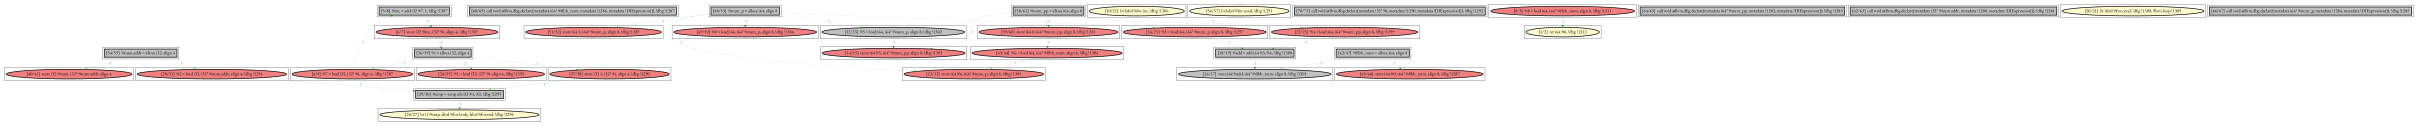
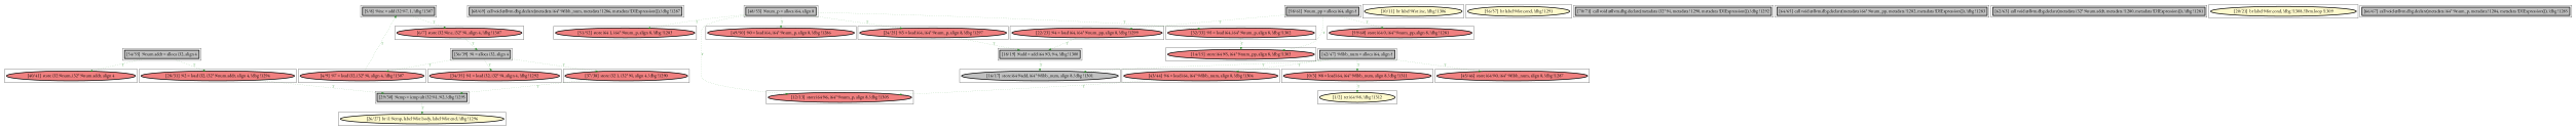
  digraph {
    fontname="EB Garamond"
    node [fillcolor=lightcoral fontname="EB Garamond" fontsize=20 penwidth=3.0 shape=ellipse style=filled]
    edge [color=forestgreen fontcolor=forestgreen fontname="EB Garamond" style=dotted]
    n1 [fillcolor=grey label="[29/30]  %cmp = icmp ult i32 %1, %2, !dbg !1295" shape=rectangle]
    n2 [fillcolor=grey label="[68/69]  call void @llvm.dbg.declare(metadata i64* %fibb_num, metadata !1286, metadata !DIExpression()), !dbg !1287" shape=rectangle]
    n3 [fillcolor=grey label="[54/55]  %num.addr = alloca i32, align 4" shape=rectangle]
    n4 [label="[51/52]  store i64 1, i64* %num_p, align 8, !dbg !1283"]
    n5 [fillcolor=lemonchiffon label="[10/11]  br label %for.inc, !dbg !1306"]
    n6 [label="[6/7]  store i32 %inc, i32* %i, align 4, !dbg !1307"]
    n7 [label="[43/44]  %6 = load i64, i64* %fibb_num, align 8, !dbg !1304"]
    n8 [fillcolor=lemonchiffon label="[56/57]  br label %for.cond, !dbg !1291"]
    n9 [fillcolor=grey label="[70/71]  call void @llvm.dbg.declare(metadata i32* %i, metadata !1290, metadata !DIExpression()), !dbg !1292" shape=rectangle]
    n10 [fillcolor=lemonchiffon label="[1/2]  ret i64 %8, !dbg !1312"]
    n11 [fillcolor=grey label="[64/65]  call void @llvm.dbg.declare(metadata i64* %num_pp, metadata !1282, metadata !DIExpression()), !dbg !1283" shape=rectangle]
    n12 [label="[49/50]  %0 = load i64, i64* %num_p, align 8, !dbg !1286"]
    n13 [fillcolor=grey label="[42/47]  %fibb_num = alloca i64, align 8" shape=rectangle]
    n14 [fillcolor=grey label="[36/39]  %i = alloca i32, align 4" shape=rectangle]
    n15 [fillcolor=grey label="[62/63]  call void @llvm.dbg.declare(metadata i32* %num.addr, metadata !1280, metadata !DIExpression()), !dbg !1281" shape=rectangle]
    n16 [fillcolor=grey label="[5/8]  %inc = add i32 %7, 1, !dbg !1307" shape=rectangle]
    n17 [label="[12/13]  store i64 %6, i64* %num_p, align 8, !dbg !1305"]
    n18 [label="[4/9]  %7 = load i32, i32* %i, align 4, !dbg !1307"]
    n19 [label="[28/31]  %2 = load i32, i32* %num.addr, align 4, !dbg !1294"]
    n20 [label="[14/15]  store i64 %5, i64* %num_pp, align 8, !dbg !1303"]
    n21 [label="[0/3]  %8 = load i64, i64* %fibb_num, align 8, !dbg !1311"]
    n22 [label="[59/60]  store i64 0, i64* %num_pp, align 8, !dbg !1281"]
    n23 [fillcolor=grey label="[48/53]  %num_p = alloca i64, align 8" shape=rectangle]
    n24 [fillcolor=grey label="[16/17]  store i64 %add, i64* %fibb_num, align 8, !dbg !1301"]
    n25 [label="[34/35]  %1 = load i32, i32* %i, align 4, !dbg !1292"]
    n26 [fillcolor=grey label="[18/19]  %add = add i64 %3, %4, !dbg !1300" shape=rectangle]
    n27 [fillcolor=grey label="[58/61]  %num_pp = alloca i64, align 8" shape=rectangle]
    n28 [fillcolor=lemonchiffon label="[20/21]  br label %for.cond, !dbg !1308, !llvm.loop !1309"]
    n29 [fillcolor=grey label="[66/67]  call void @llvm.dbg.declare(metadata i64* %num_p, metadata !1284, metadata !DIExpression()), !dbg !1285" shape=rectangle]
    n30 [label="[22/23]  %4 = load i64, i64* %num_pp, align 8, !dbg !1299"]
    n31 [label="[45/46]  store i64 %0, i64* %fibb_num, align 8, !dbg !1287"]
    n32 [label="[24/25]  %3 = load i64, i64* %num_p, align 8, !dbg !1297"]
    n33 [label="[40/41]  store i32 %num, i32* %num.addr, align 4"]
    n34 [fillcolor=lemonchiffon label="[26/27]  br i1 %cmp, label %for.body, label %for.end, !dbg !1296"]
-   n35 [fillcolor=grey label="[32/33]  %5 = load i64, i64* %num_p, align 8, !dbg !1302"]
+   n35 [label="[32/33]  %5 = load i64, i64* %num_p, align 8, !dbg !1302"]
    n36 [label="[37/38]  store i32 1, i32* %i, align 4, !dbg !1290"]
    subgraph cluster_1 {
      n1
    }
    subgraph cluster_2 {
      n2
    }
    subgraph cluster_3 {
      n3
    }
    subgraph cluster_4 {
      n4
    }
    subgraph cluster_5 {
      n5
    }
    subgraph cluster_6 {
      n6
    }
    subgraph cluster_7 {
      n7
    }
    subgraph cluster_8 {
      n8
    }
    subgraph cluster_9 {
      n9
    }
    subgraph cluster_10 {
      n10
    }
    subgraph cluster_11 {
      n11
    }
    subgraph cluster_12 {
      n12
    }
    subgraph cluster_13 {
      n13
    }
    subgraph cluster_14 {
      n14
    }
    subgraph cluster_15 {
      n15
    }
    subgraph cluster_16 {
      n16
    }
    subgraph cluster_17 {
      n17
    }
    subgraph cluster_18 {
      n18
    }
    subgraph cluster_19 {
      n19
    }
    subgraph cluster_20 {
      n20
    }
    subgraph cluster_21 {
      n21
    }
    subgraph cluster_22 {
      n22
    }
    subgraph cluster_23 {
      n23
    }
    subgraph cluster_24 {
      n24
    }
    subgraph cluster_25 {
      n25
    }
    subgraph cluster_26 {
      n26
    }
    subgraph cluster_27 {
      n27
    }
    subgraph cluster_28 {
      n28
    }
    subgraph cluster_29 {
      n29
    }
    subgraph cluster_30 {
      n30
    }
    subgraph cluster_31 {
      n31
    }
    subgraph cluster_32 {
      n32
    }
    subgraph cluster_33 {
      n33
    }
    subgraph cluster_34 {
      n34
    }
    subgraph cluster_35 {
      n35
    }
    subgraph cluster_36 {
      n36
    }
    n1 -> n34 [label=T]
    n3 -> n19 [label=T]
    n3 -> n33 [label=T]
    n6 -> n14 [label=T]
    n7 -> n17 [label=T]
-   n22 -> n7 [label=T]
+   n13 -> n7 [label=T]
+   n13 -> n21 [label=T]
    n13 -> n24 [label=T]
    n13 -> n31 [label=T]
    n14 -> n18 [label=T]
    n14 -> n25 [label=T]
    n14 -> n36 [label=T]
    n16 -> n6 [label=T]
    n18 -> n16 [label=T]
    n19 -> n1 [label=T]
    n21 -> n10 [label=T]
    n23 -> n4 [label=T]
    n23 -> n12 [label=T]
    n23 -> n17 [label=T]
    n23 -> n32 [label=T]
    n23 -> n35 [label=T]
    n26 -> n24 [label=T]
    n27 -> n20 [label=T]
    n27 -> n22 [label=T]
    n27 -> n30 [label=T]
    n30 -> n26 [label=T]
    n32 -> n26 [label=T]
    n35 -> n20 [label=T]
    n36 -> n1 [label=T]
  }
